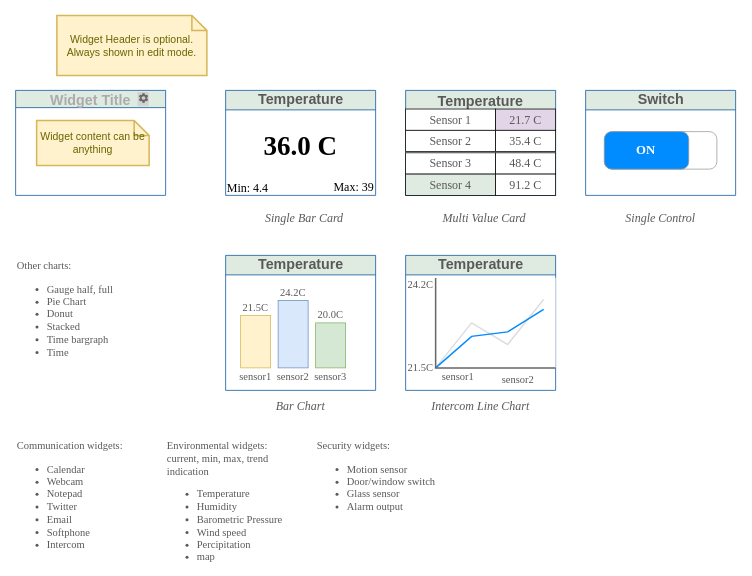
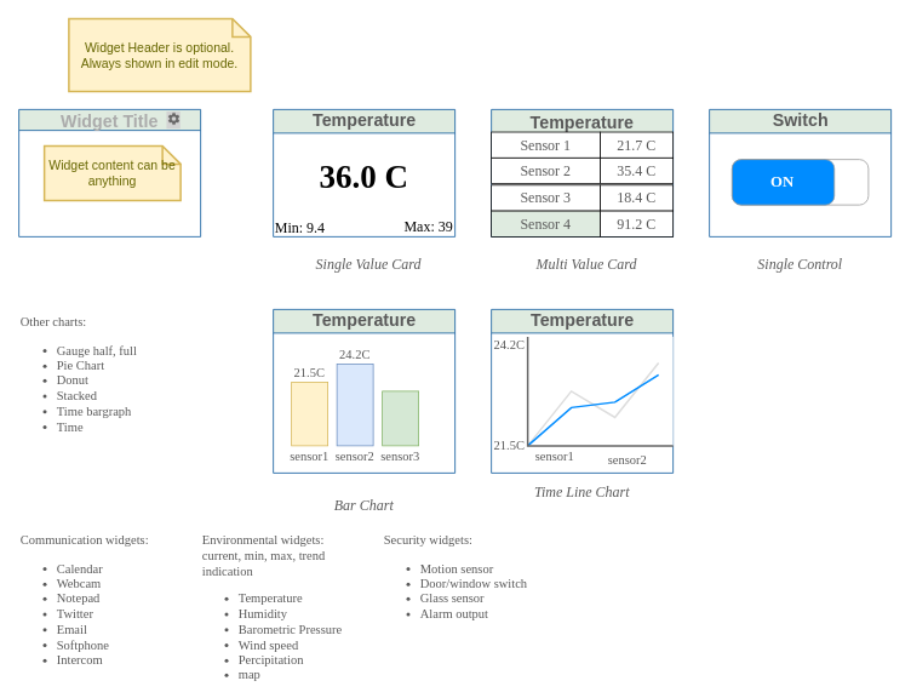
  <mxCell id="0" />
  <mxCell id="1" parent="0" />
  <mxCell id="2" value="Widget Header is optional.&lt;br&gt;Always shown in&amp;nbsp;edit mode." style="shape=note;strokeWidth=2;fontSize=14;size=20;whiteSpace=wrap;html=1;fillColor=#fff2cc;strokeColor=#d6b656;fontColor=#666600;" vertex="1" parent="1"><mxGeometry x="75" y="20" width="200" height="80" as="geometry" /></mxCell>
  <mxCell id="3" value="36.0 C" style="group;verticalAlign=middle;fontSize=36;fontStyle=1;fontFamily=Verdana;align=center;" vertex="1" connectable="0" parent="1"><mxGeometry x="300" y="120" width="200" height="140" as="geometry" /></mxCell>
  <mxCell id="4" value="Temperature" style="swimlane;fontSize=19;strokeColor=#005299;fillColor=#DFEBE0;gradientColor=none;gradientDirection=radial;startSize=26;fontColor=#595959;spacing=2;swimlaneLine=1;html=1;" vertex="1" parent="3"><mxGeometry width="200" height="140" as="geometry" /></mxCell>
- <mxCell id="5" value="&lt;font style=&quot;font-size: 16px&quot;&gt;Min: 4.4&lt;br&gt;&lt;/font&gt;" style="text;html=1;strokeColor=none;fillColor=none;align=left;verticalAlign=middle;whiteSpace=wrap;rounded=0;fontFamily=Verdana;fontSize=16;" vertex="1" parent="4"><mxGeometry y="120" width="100" height="20" as="geometry" /></mxCell>
+ <mxCell id="5" value="&lt;font style=&quot;font-size: 16px&quot;&gt;Min: 9.4&lt;br&gt;&lt;/font&gt;" style="text;html=1;strokeColor=none;fillColor=none;align=left;verticalAlign=middle;whiteSpace=wrap;rounded=0;fontFamily=Verdana;fontSize=16;" vertex="1" parent="4"><mxGeometry y="120" width="100" height="20" as="geometry" /></mxCell>
  <mxCell id="6" value="&lt;font style=&quot;font-size: 16px&quot;&gt;Max: 39&lt;/font&gt;" style="text;html=1;strokeColor=none;fillColor=none;align=right;verticalAlign=bottom;whiteSpace=wrap;rounded=0;fontFamily=Verdana;fontSize=16;" vertex="1" parent="1"><mxGeometry x="420" y="240" width="80" height="20" as="geometry" /></mxCell>
- <mxCell id="7" value="Single Bar Card" style="text;html=1;strokeColor=none;fillColor=none;align=center;verticalAlign=middle;whiteSpace=wrap;rounded=0;fontFamily=Verdana;fontSize=16;fontColor=#595959;fontStyle=2" vertex="1" parent="1"><mxGeometry x="300" y="280" width="210" height="20" as="geometry" /></mxCell>
+ <mxCell id="7" value="Single Value Card" style="text;html=1;strokeColor=none;fillColor=none;align=center;verticalAlign=middle;whiteSpace=wrap;rounded=0;fontFamily=Verdana;fontSize=16;fontColor=#595959;fontStyle=2" vertex="1" parent="1"><mxGeometry x="300" y="280" width="210" height="20" as="geometry" /></mxCell>
  <mxCell id="8" value="" style="group;verticalAlign=middle;fontSize=36;fontStyle=1;fontFamily=Verdana;align=center;rounded=1;" vertex="1" connectable="0" parent="1"><mxGeometry x="540" y="120" width="200" height="140" as="geometry" /></mxCell>
  <mxCell id="9" value="Temperature" style="swimlane;fontSize=19;strokeColor=#005299;fillColor=#DFEBE0;gradientColor=none;gradientDirection=radial;startSize=26;fontColor=#595959;" vertex="1" parent="8"><mxGeometry width="200" height="140" as="geometry" /></mxCell>
  <mxCell id="10" value="Sensor 1" style="rounded=0;whiteSpace=wrap;html=1;fontFamily=Verdana;fontSize=16;fontColor=#595959;align=center;verticalAlign=middle;" vertex="1" parent="9"><mxGeometry y="24.86" width="120" height="28.38" as="geometry" /></mxCell>
- <mxCell id="11" value="21.7 C" style="rounded=0;whiteSpace=wrap;html=1;fontFamily=Verdana;fontSize=16;fontColor=#595959;align=center;verticalAlign=middle;fillColor=#e1d5e7;" vertex="1" parent="9"><mxGeometry x="120" y="24.86" width="80" height="28.38" as="geometry" /></mxCell>
+ <mxCell id="11" value="21.7 C" style="rounded=0;whiteSpace=wrap;html=1;fontFamily=Verdana;fontSize=16;fontColor=#595959;align=center;verticalAlign=middle;" vertex="1" parent="9"><mxGeometry x="120" y="24.86" width="80" height="28.38" as="geometry" /></mxCell>
  <mxCell id="12" value="Sensor 2" style="rounded=0;whiteSpace=wrap;html=1;fontFamily=Verdana;fontSize=16;fontColor=#595959;align=center;verticalAlign=middle;" vertex="1" parent="9"><mxGeometry y="53.24" width="120" height="28.38" as="geometry" /></mxCell>
  <mxCell id="13" value="35.4 C" style="rounded=0;whiteSpace=wrap;html=1;fontFamily=Verdana;fontSize=16;fontColor=#595959;align=center;verticalAlign=middle;" vertex="1" parent="9"><mxGeometry x="120" y="53.24" width="80" height="28.38" as="geometry" /></mxCell>
  <mxCell id="14" value="Sensor 3" style="rounded=0;whiteSpace=wrap;html=1;fontFamily=Verdana;fontSize=16;fontColor=#595959;align=center;verticalAlign=middle;" vertex="1" parent="9"><mxGeometry y="83.24" width="120" height="28.38" as="geometry" /></mxCell>
- <mxCell id="15" value="48.4 C" style="rounded=0;whiteSpace=wrap;html=1;fontFamily=Verdana;fontSize=16;fontColor=#595959;align=center;verticalAlign=middle;" vertex="1" parent="9"><mxGeometry x="120" y="83.24" width="80" height="28.38" as="geometry" /></mxCell>
+ <mxCell id="15" value="18.4 C" style="rounded=0;whiteSpace=wrap;html=1;fontFamily=Verdana;fontSize=16;fontColor=#595959;align=center;verticalAlign=middle;" vertex="1" parent="9"><mxGeometry x="120" y="83.24" width="80" height="28.38" as="geometry" /></mxCell>
  <mxCell id="16" value="Sensor 4" style="rounded=0;whiteSpace=wrap;html=1;fontFamily=Verdana;fontSize=16;fontColor=#595959;align=center;verticalAlign=middle;fillColor=#dfebe0;" vertex="1" parent="9"><mxGeometry y="111.62" width="120" height="28.38" as="geometry" /></mxCell>
  <mxCell id="17" value="91.2 C" style="rounded=0;whiteSpace=wrap;html=1;fontFamily=Verdana;fontSize=16;fontColor=#595959;align=center;verticalAlign=middle;" vertex="1" parent="9"><mxGeometry x="120" y="111.62" width="80" height="28.38" as="geometry" /></mxCell>
  <mxCell id="18" value="Multi Value Card" style="text;html=1;strokeColor=none;fillColor=none;align=center;verticalAlign=middle;whiteSpace=wrap;rounded=0;fontFamily=Verdana;fontSize=16;fontColor=#595959;fontStyle=2" vertex="1" parent="1"><mxGeometry x="540" y="280" width="210" height="20" as="geometry" /></mxCell>
  <mxCell id="19" value="" style="group;verticalAlign=middle;fontSize=36;fontStyle=1;fontFamily=Verdana;align=center;" vertex="1" connectable="0" parent="1"><mxGeometry x="300" y="340" width="200" height="180" as="geometry" /></mxCell>
  <mxCell id="20" value="Temperature" style="swimlane;fontSize=19;strokeColor=#005299;fillColor=#DFEBE0;gradientColor=none;gradientDirection=radial;startSize=26;fontColor=#595959;spacing=2;swimlaneLine=1;html=1;" vertex="1" parent="19"><mxGeometry width="200" height="180" as="geometry" /></mxCell>
  <mxCell id="21" value="" style="rounded=0;whiteSpace=wrap;html=1;fontFamily=Verdana;fontSize=16;align=center;verticalAlign=middle;fillColor=#dae8fc;strokeColor=#6c8ebf;" vertex="1" parent="20"><mxGeometry x="70" y="59.999" width="40" height="90" as="geometry" /></mxCell>
  <mxCell id="22" value="" style="rounded=0;whiteSpace=wrap;html=1;fontFamily=Verdana;fontSize=16;align=center;verticalAlign=middle;fillColor=#d5e8d4;strokeColor=#82b366;" vertex="1" parent="20"><mxGeometry x="120" y="90" width="40" height="60" as="geometry" /></mxCell>
  <mxCell id="23" value="sensor1" style="text;html=1;strokeColor=none;fillColor=none;align=center;verticalAlign=middle;whiteSpace=wrap;rounded=0;fontFamily=Verdana;fontSize=14;fontColor=#595959;" vertex="1" parent="20"><mxGeometry x="20" y="149.999" width="40" height="25.714" as="geometry" /></mxCell>
  <mxCell id="24" value="sensor2" style="text;html=1;strokeColor=none;fillColor=none;align=center;verticalAlign=middle;whiteSpace=wrap;rounded=0;fontFamily=Verdana;fontSize=14;fontColor=#595959;" vertex="1" parent="20"><mxGeometry x="70" y="149.999" width="40" height="25.714" as="geometry" /></mxCell>
  <mxCell id="25" value="sensor3" style="text;html=1;strokeColor=none;fillColor=none;align=center;verticalAlign=middle;whiteSpace=wrap;rounded=0;fontFamily=Verdana;fontSize=14;fontColor=#595959;" vertex="1" parent="20"><mxGeometry x="120" y="149.999" width="40" height="25.714" as="geometry" /></mxCell>
  <mxCell id="26" value="" style="rounded=0;whiteSpace=wrap;html=1;fontFamily=Verdana;fontSize=16;align=center;verticalAlign=middle;fillColor=#fff2cc;strokeColor=#d6b656;" vertex="1" parent="20"><mxGeometry x="20" y="80" width="40" height="70" as="geometry" /></mxCell>
  <mxCell id="27" value="21.5C" style="text;html=1;strokeColor=none;fillColor=none;align=center;verticalAlign=middle;whiteSpace=wrap;rounded=0;fontFamily=Verdana;fontSize=14;fontColor=#595959;" vertex="1" parent="20"><mxGeometry x="20" y="60" width="40" height="20" as="geometry" /></mxCell>
  <mxCell id="28" value="24.2C" style="text;html=1;strokeColor=none;fillColor=none;align=center;verticalAlign=middle;whiteSpace=wrap;rounded=0;fontFamily=Verdana;fontSize=14;fontColor=#595959;" vertex="1" parent="20"><mxGeometry x="70" y="40" width="40" height="20" as="geometry" /></mxCell>
- <mxCell id="29" value="20.0C" style="text;html=1;strokeColor=none;fillColor=none;align=center;verticalAlign=middle;whiteSpace=wrap;rounded=0;fontFamily=Verdana;fontSize=14;fontColor=#595959;" vertex="1" parent="20"><mxGeometry x="120" y="70" width="40" height="20" as="geometry" /></mxCell>
- <mxCell id="30" value="Bar Chart" style="text;html=1;strokeColor=none;fillColor=none;align=center;verticalAlign=middle;whiteSpace=wrap;rounded=0;fontFamily=Verdana;fontSize=16;fontColor=#595959;fontStyle=2" vertex="1" parent="1"><mxGeometry x="300" y="530" width="200" height="20" as="geometry" /></mxCell>
+ <mxCell id="30" value="Bar Chart" style="text;html=1;strokeColor=none;fillColor=none;align=center;verticalAlign=middle;whiteSpace=wrap;rounded=0;fontFamily=Verdana;fontSize=16;fontColor=#595959;fontStyle=2" vertex="1" parent="1"><mxGeometry x="300" y="545" width="200" height="20" as="geometry" /></mxCell>
  <mxCell id="31" value="" style="group;verticalAlign=middle;fontSize=36;fontStyle=1;fontFamily=Verdana;align=center;" vertex="1" connectable="0" parent="1"><mxGeometry x="540" y="340" width="200" height="180" as="geometry" /></mxCell>
  <mxCell id="32" value="Temperature" style="swimlane;fontSize=19;strokeColor=#005299;fillColor=#DFEBE0;gradientColor=none;gradientDirection=radial;startSize=26;fontColor=#595959;spacing=2;swimlaneLine=1;html=1;" vertex="1" parent="31"><mxGeometry width="200" height="180" as="geometry" /></mxCell>
  <mxCell id="33" value="" style="verticalLabelPosition=bottom;shadow=0;dashed=0;align=center;html=1;verticalAlign=top;strokeWidth=1;shape=mxgraph.mockup.graphics.lineChart;strokeColor=none;strokeColor2=#666666;strokeColor3=#008cff;strokeColor4=#dddddd;rounded=1;fontFamily=Verdana;fontSize=14;fontColor=#595959;" vertex="1" parent="32"><mxGeometry x="40" y="30" width="160" height="120" as="geometry" /></mxCell>
  <mxCell id="34" value="sensor1" style="text;html=1;strokeColor=none;fillColor=none;align=center;verticalAlign=middle;whiteSpace=wrap;rounded=0;fontFamily=Verdana;fontSize=14;fontColor=#595959;" vertex="1" parent="32"><mxGeometry x="50" y="149.999" width="40" height="25.714" as="geometry" /></mxCell>
  <mxCell id="35" value="sensor2" style="text;html=1;strokeColor=none;fillColor=none;align=center;verticalAlign=middle;whiteSpace=wrap;rounded=0;fontFamily=Verdana;fontSize=14;fontColor=#595959;" vertex="1" parent="32"><mxGeometry x="130" y="154.289" width="40" height="25.714" as="geometry" /></mxCell>
  <mxCell id="36" value="21.5C" style="text;html=1;strokeColor=none;fillColor=none;align=center;verticalAlign=middle;whiteSpace=wrap;rounded=0;fontFamily=Verdana;fontSize=14;fontColor=#595959;" vertex="1" parent="32"><mxGeometry y="140" width="40" height="20" as="geometry" /></mxCell>
  <mxCell id="37" value="24.2C" style="text;html=1;strokeColor=none;fillColor=none;align=center;verticalAlign=middle;whiteSpace=wrap;rounded=0;fontFamily=Verdana;fontSize=14;fontColor=#595959;" vertex="1" parent="32"><mxGeometry y="30" width="40" height="20" as="geometry" /></mxCell>
- <mxCell id="38" value="Intercom Line Chart" style="text;html=1;strokeColor=none;fillColor=none;align=center;verticalAlign=middle;whiteSpace=wrap;rounded=0;fontFamily=Verdana;fontSize=16;fontColor=#595959;fontStyle=2" vertex="1" parent="1"><mxGeometry x="540" y="530" width="200" height="20" as="geometry" /></mxCell>
+ <mxCell id="38" value="Time Line Chart" style="text;html=1;strokeColor=none;fillColor=none;align=center;verticalAlign=middle;whiteSpace=wrap;rounded=0;fontFamily=Verdana;fontSize=16;fontColor=#595959;fontStyle=2" vertex="1" parent="1"><mxGeometry x="540" y="530" width="200" height="20" as="geometry" /></mxCell>
  <mxCell id="39" value="Widget Title" style="swimlane;fontSize=19;fontColor=#ABABAB;strokeColor=#005299;fillColor=#DFEBE0;gradientColor=none;gradientDirection=radial;" vertex="1" parent="1"><mxGeometry x="20" y="120" width="200" height="140" as="geometry" /></mxCell>
  <mxCell id="40" value="" style="shape=image;verticalLabelPosition=bottom;labelBackgroundColor=#ffffff;verticalAlign=top;aspect=fixed;imageAspect=0;image=data:image/png,iVBORw0KGgoAAAANSUhEUgAAAA8AAAATCAIAAADAoMD9AAAA2ElEQVQ4Ec2SMRaDIAyGvS0O2gmnuICLhwAPYO6QkSlbLtTXxhep2vZ1KxOEj/D/PzTyy2jOMBEtOS85E9Fh94KOIbTOtc7FEN7SiMjMpZTBe6UH70spzIzrqse23oioxK3vdXJYIqKIPGhmtn4KxRBMj1YG75l5owHAWpo5IrIiAGy0atID8zzXzvQGAHjRLSJKH3JQeqxpZh6/KRlNydnlFOMUo4lundtdiogl2HddDdlyT1AdfHqdZ9hb3nUIImJJHxxf00SUU8opWfDW7uJX2d558j/0HfXQTwe6mLNoAAAAAElFTkSuQmCC;" vertex="1" parent="39"><mxGeometry x="163" y="2.62" width="15" height="19" as="geometry" /></mxCell>
  <mxCell id="41" value="Widget content can be anything" style="shape=note;strokeWidth=2;fontSize=14;size=20;whiteSpace=wrap;html=1;fillColor=#fff2cc;strokeColor=#d6b656;fontColor=#666600;" vertex="1" parent="39"><mxGeometry x="28" y="40" width="150" height="60" as="geometry" /></mxCell>
  <mxCell id="42" value="Other charts:&lt;br&gt;&lt;ul&gt;&lt;li&gt;&lt;span&gt;Gauge half, full&lt;/span&gt;&lt;/li&gt;&lt;li&gt;&lt;span&gt;Pie Chart&lt;/span&gt;&lt;/li&gt;&lt;li&gt;&lt;span&gt;Donut&lt;/span&gt;&lt;/li&gt;&lt;li&gt;&lt;span&gt;Stacked&amp;nbsp;&lt;/span&gt;&lt;/li&gt;&lt;li&gt;&lt;span&gt;Time bargraph&lt;/span&gt;&lt;/li&gt;&lt;li&gt;&lt;span&gt;Time&amp;nbsp;&lt;/span&gt;&lt;/li&gt;&lt;/ul&gt;" style="text;html=1;strokeColor=none;fillColor=none;align=left;verticalAlign=top;whiteSpace=wrap;rounded=0;fontFamily=Verdana;fontSize=14;fontColor=#595959;" vertex="1" parent="1"><mxGeometry x="20" y="340" width="150" height="160" as="geometry" /></mxCell>
  <mxCell id="43" value="" style="group;verticalAlign=middle;fontSize=36;fontStyle=1;fontFamily=Verdana;align=center;" vertex="1" connectable="0" parent="1"><mxGeometry x="780" y="120" width="200" height="140" as="geometry" /></mxCell>
  <mxCell id="44" value="Switch" style="swimlane;fontSize=19;strokeColor=#005299;fillColor=#DFEBE0;gradientColor=none;gradientDirection=radial;startSize=26;fontColor=#595959;spacing=2;swimlaneLine=1;html=1;" vertex="1" parent="43"><mxGeometry width="200" height="140" as="geometry" /></mxCell>
  <mxCell id="45" value="ON" style="strokeWidth=1;shadow=0;dashed=0;align=center;html=1;shape=mxgraph.mockup.buttons.onOffButton;gradientColor=none;strokeColor=#999999;buttonState=on;fillColor2=#008cff;fontColor=#ffffff;fontSize=17;mainText=;spacingRight=40;fontStyle=1;rounded=1;fontFamily=Verdana;" vertex="1" parent="44"><mxGeometry x="25" y="55" width="150" height="50" as="geometry" /></mxCell>
  <mxCell id="46" value="Single Control" style="text;html=1;strokeColor=none;fillColor=none;align=center;verticalAlign=middle;whiteSpace=wrap;rounded=0;fontFamily=Verdana;fontSize=16;fontColor=#595959;fontStyle=2" vertex="1" parent="1"><mxGeometry x="780" y="280" width="200" height="20" as="geometry" /></mxCell>
  <mxCell id="47" value="Communication widgets:&lt;br&gt;&lt;ul&gt;&lt;li&gt;&lt;span&gt;Calendar&lt;/span&gt;&lt;/li&gt;&lt;li&gt;&lt;span&gt;Webcam&lt;/span&gt;&lt;/li&gt;&lt;li&gt;Notepad&lt;/li&gt;&lt;li&gt;&lt;span&gt;Twitter&lt;/span&gt;&lt;br&gt;&lt;/li&gt;&lt;li&gt;Email&lt;/li&gt;&lt;li&gt;Softphone&lt;/li&gt;&lt;li&gt;Intercom&lt;/li&gt;&lt;/ul&gt;" style="text;html=1;strokeColor=none;fillColor=none;align=left;verticalAlign=top;whiteSpace=wrap;rounded=0;fontFamily=Verdana;fontSize=14;fontColor=#595959;" vertex="1" parent="1"><mxGeometry x="20" y="580" width="150" height="160" as="geometry" /></mxCell>
  <mxCell id="48" value="Environmental widgets:&lt;br&gt;current, min, max, trend indication&lt;span style=&quot;color: rgba(0 , 0 , 0 , 0) ; font-family: monospace ; font-size: 0px&quot;&gt;%3CmxGraphModel%3E%3Croot%3E%3CmxCell%20id%3D%220%22%2F%3E%3CmxCell%20id%3D%221%22%20parent%3D%220%22%2F%3E%3CmxCell%20id%3D%222%22%20value%3D%22Environmental%20widgets%3A%26lt%3Bbr%26gt%3B%26lt%3Bul%26gt%3B%26lt%3Bli%26gt%3B%26lt%3Bspan%26gt%3BTemperature%26lt%3B%2Fspan%26gt%3B%26lt%3B%2Fli%26gt%3B%26lt%3Bli%26gt%3B%26lt%3Bspan%26gt%3BHumidity%26lt%3B%2Fspan%26gt%3B%26lt%3B%2Fli%26gt%3B%26lt%3Bli%26gt%3BBarometric%20Pressure%26lt%3B%2Fli%26gt%3B%26lt%3Bli%26gt%3BWind%20speed%26lt%3B%2Fli%26gt%3B%26lt%3Bli%26gt%3BPercipitation%26lt%3B%2Fli%26gt%3B%26lt%3B%2Ful%26gt%3B%22%20style%3D%22text%3Bhtml%3D1%3BstrokeColor%3Dnone%3BfillColor%3Dnone%3Balign%3Dleft%3BverticalAlign%3Dtop%3BwhiteSpace%3Dwrap%3Brounded%3D0%3BfontFamily%3DVerdana%3BfontSize%3D14%3BfontColor%3D%23595959%3B%22%20vertex%3D%221%22%20parent%3D%221%22%3E%3CmxGeometry%20x%3D%22280%22%20y%3D%22640%22%20width%3D%22180%22%20height%3D%22160%22%20as%3D%22geometry%22%2F%3E%3C%2FmxCell%3E%3C%2Froot%3E%3C%2FmxGraphModel%3Et&lt;/span&gt;&lt;br&gt;&lt;ul&gt;&lt;li&gt;&lt;span&gt;Temperature&lt;/span&gt;&lt;/li&gt;&lt;li&gt;&lt;span&gt;Humidity&lt;/span&gt;&lt;/li&gt;&lt;li&gt;Barometric Pressure&lt;/li&gt;&lt;li&gt;Wind speed&lt;/li&gt;&lt;li&gt;Percipitation&lt;/li&gt;&lt;li&gt;map&lt;/li&gt;&lt;/ul&gt;" style="text;html=1;strokeColor=none;fillColor=none;align=left;verticalAlign=top;whiteSpace=wrap;rounded=0;fontFamily=Verdana;fontSize=14;fontColor=#595959;" vertex="1" parent="1"><mxGeometry x="220" y="580" width="180" height="160" as="geometry" /></mxCell>
  <mxCell id="49" value="Security widgets:&lt;br&gt;&lt;ul&gt;&lt;li&gt;&lt;span&gt;Motion sensor&lt;/span&gt;&lt;/li&gt;&lt;li&gt;&lt;span&gt;Door/window switch&lt;/span&gt;&lt;/li&gt;&lt;li&gt;Glass sensor&lt;/li&gt;&lt;li&gt;&lt;span&gt;Alarm output&lt;/span&gt;&lt;/li&gt;&lt;/ul&gt;" style="text;html=1;strokeColor=none;fillColor=none;align=left;verticalAlign=top;whiteSpace=wrap;rounded=0;fontFamily=Verdana;fontSize=14;fontColor=#595959;" vertex="1" parent="1"><mxGeometry x="420" y="580" width="180" height="160" as="geometry" /></mxCell>
